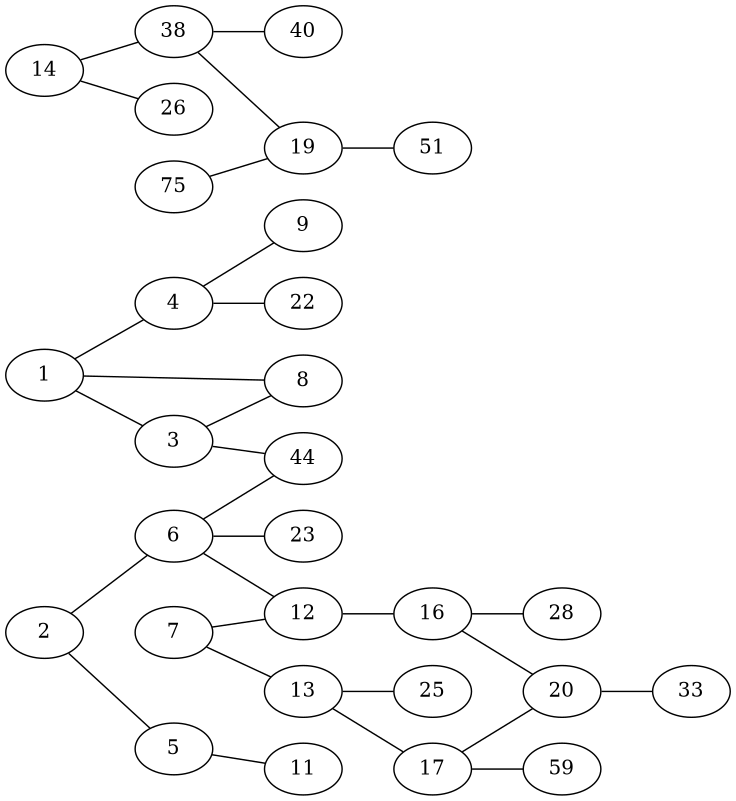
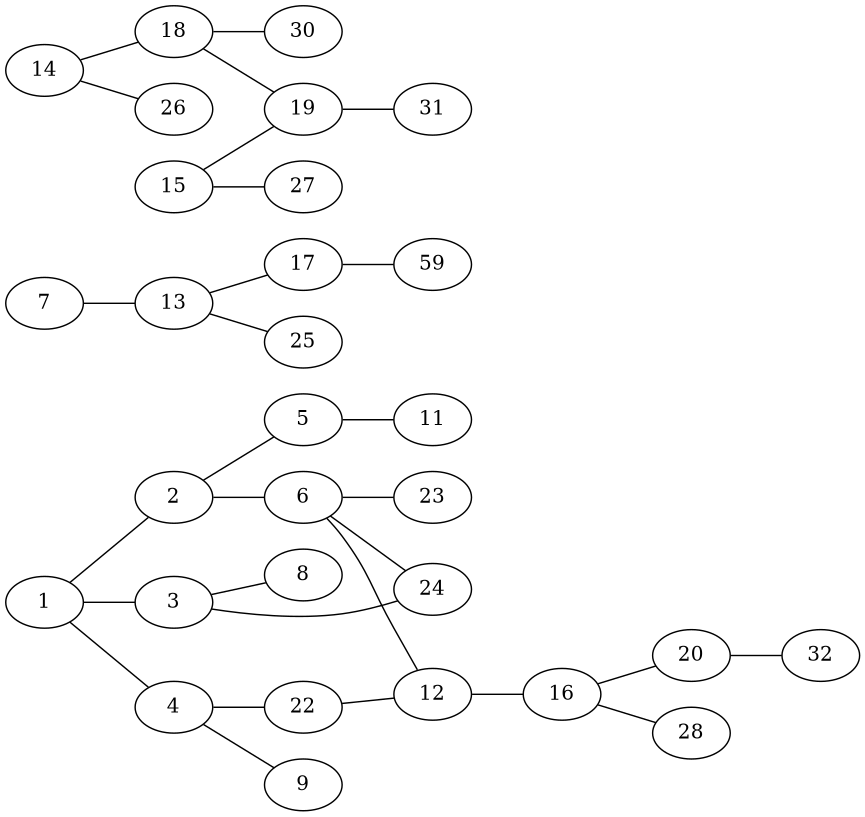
  graph {
    rankdir=LR
    node [chem=C]
    edge [valence=1]
    1 [chem=N]
    2 [chem=N]
    3
    4
    5
    6
    8 [chem=O]
-   24 [chem=H label=44]
+   24 [chem=H]
    9
    22 [chem=H]
    11 [chem=O]
    12
    23 [chem=H]
    7
    13
    16
    17
    25 [chem=H]
    14
-   18 [label=38]
+   18
    26 [chem=H]
-   15 [label=75]
+   15
    19
+   27 [chem=H]
    20
    28 [chem=H]
    n27 [chem=H label=59]
-   30 [chem=H label=40]
-   31 [chem=H label=51]
-   32 [chem=H label=33]
-   1 -- 8
+   30 [chem=H]
+   31 [chem=H]
+   32 [chem=H]
+   1 -- 2
    1 -- 3
    1 -- 4
    2 -- 5
    2 -- 6
    3 -- 8 [valence=2]
    3 -- 24
    4 -- 9
    4 -- 22
    5 -- 11 [valence=2]
    6 -- 24
    6 -- 12
    6 -- 23
    12 -- 16
-   7 -- 12 [valence=2]
+   22 -- 12 [valence=2]
    7 -- 13
    13 -- 17 [valence=2]
    13 -- 25
    16 -- 20 [valence=2]
    16 -- 28
-   17 -- 20
    17 -- n27
    14 -- 18 [valence=2]
    14 -- 26
    18 -- 19
    18 -- 30
    15 -- 19 [valence=2]
+   15 -- 27
    19 -- 31
    20 -- 32
  }
